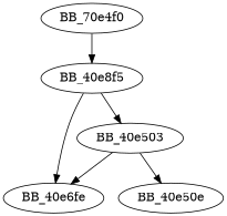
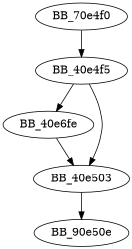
  digraph {
    n1 [label=BB_70e4f0]
-   BB_40e4f5 [label=BB_40e8f5]
+   BB_40e4f5
    n3 [label=BB_40e6fe]
    BB_40e503
-   BB_40e50e
+   BB_40e50e [label=BB_90e50e]
    n1 -> BB_40e4f5
    BB_40e4f5 -> n3
    BB_40e4f5 -> BB_40e503
-   BB_40e503 -> n3
+   n3 -> BB_40e503
    BB_40e503 -> BB_40e50e
  }
